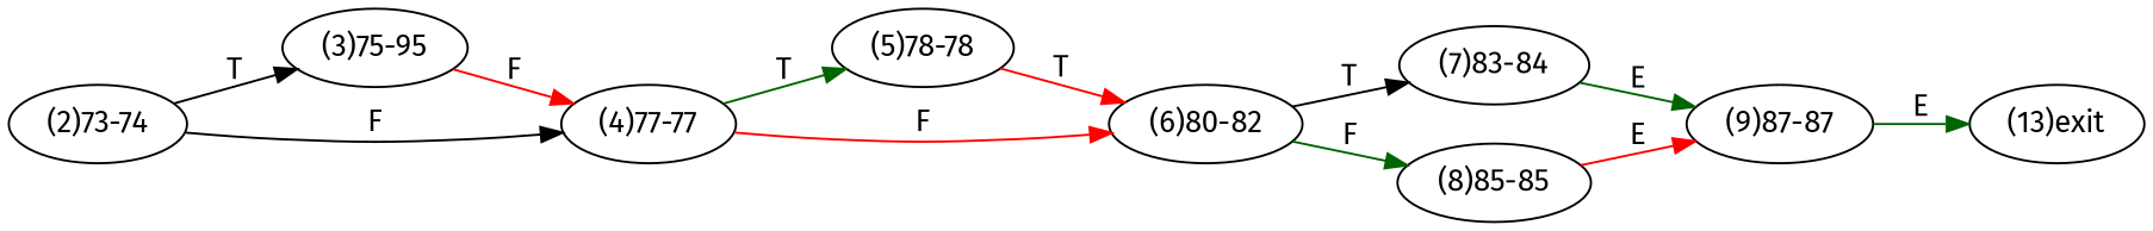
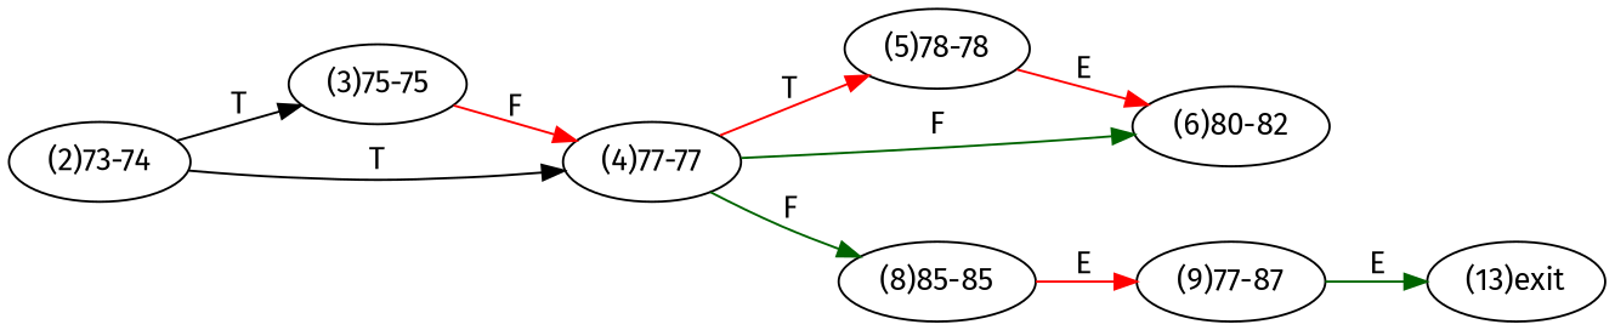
  digraph {
    fontname="Fira Sans"
    rankdir=LR
    node [fontname="Fira Sans"]
    edge [color=red fontname="Fira Sans"]
    n1 [label="(2)73-74"]
-   n2 [label="(3)75-95"]
+   n2 [label="(3)75-75"]
    n3 [label="(4)77-77"]
    n4 [label="(5)78-78"]
    n5 [label="(6)80-82"]
-   n6 [label="(7)83-84"]
    n7 [label="(8)85-85"]
-   n8 [label="(9)87-87"]
+   n8 [label="(9)77-87"]
    n9 [label="(13)exit"]
    n1 -> n2 [color=black label=T]
-   n1 -> n3 [color=black label=F]
+   n1 -> n3 [color=black label=T]
    n2 -> n3 [label=F]
-   n3 -> n4 [color=darkgreen label=T]
-   n3 -> n5 [label=F]
-   n4 -> n5 [label=T]
-   n5 -> n6 [color=black label=T]
-   n5 -> n7 [color=darkgreen label=F]
-   n6 -> n8 [color=darkgreen label=E]
+   n3 -> n4 [label=T]
+   n3 -> n5 [color=darkgreen label=F]
+   n4 -> n5 [label=E]
+   n3 -> n7 [color=darkgreen label=F]
    n7 -> n8 [label=E]
    n8 -> n9 [color=darkgreen label=E]
  }
